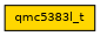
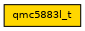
  digraph {
    rankdir=LR
-   n1 [color=black fillcolor=gold fontname=Helvetica fontsize=10 height=0.2 label=qmc5383l_t shape=record style=filled width=0.4]
+   n1 [color=black fillcolor=gold fontname=Helvetica fontsize=10 height=0.2 label=qmc5883l_t shape=record style=filled width=0.4]
  }
